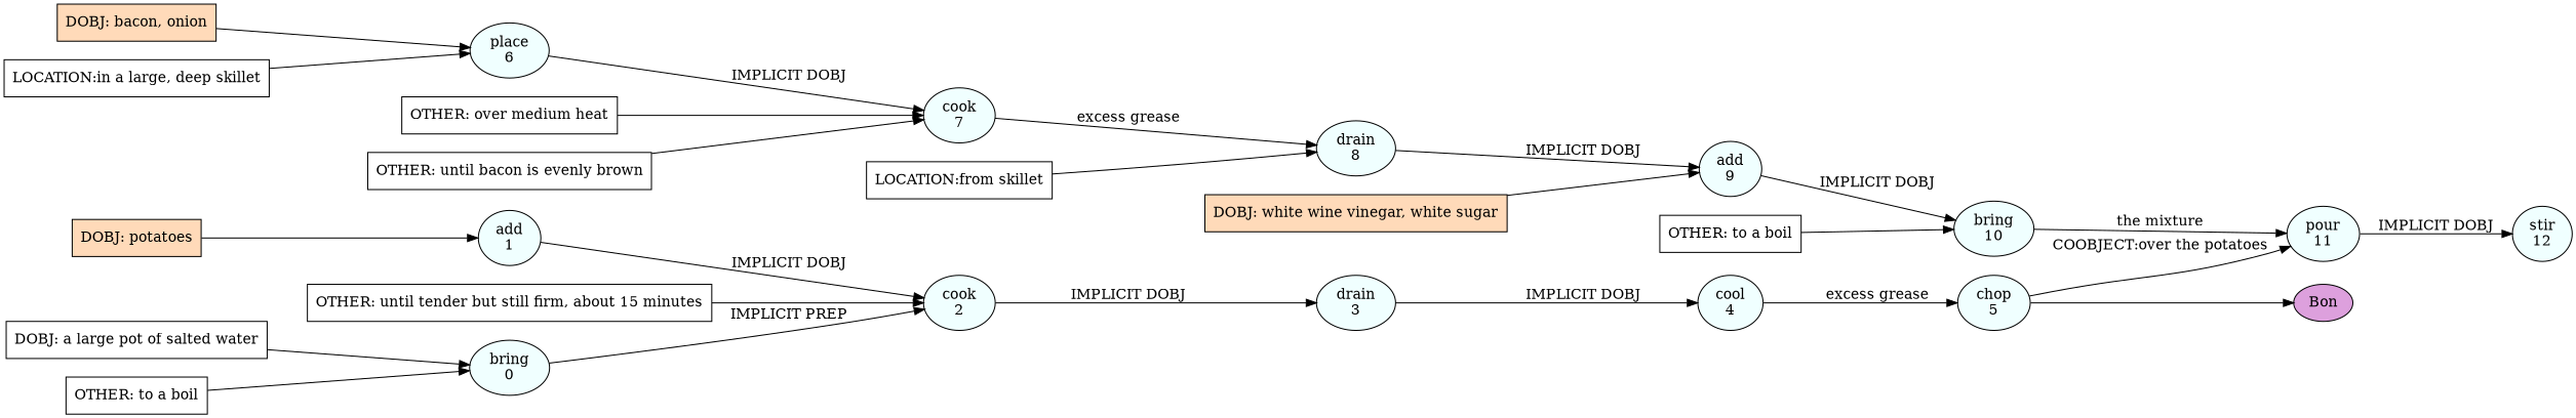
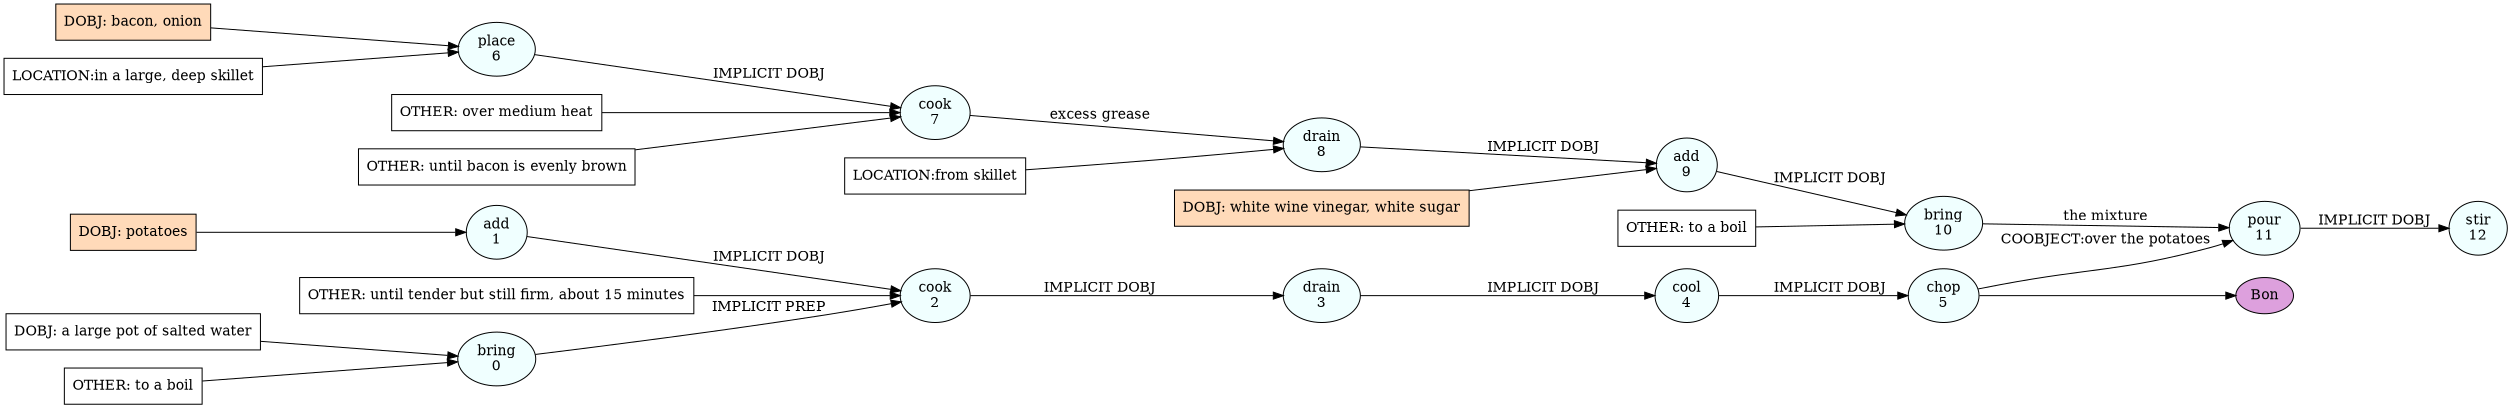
  digraph {
    rankdir=LR
    node [fillcolor=azure shape=oval style=filled]
    n1 [label="bring\n0"]
    n2 [label="cook\n2"]
    n3 [label="drain\n3"]
    n4 [label="add\n1"]
    n5 [label="cool\n4"]
    n6 [label="chop\n5"]
    n7 [label="pour\n11"]
    n8 [fillcolor=plum label=Bon]
    n9 [label="stir\n12"]
    n10 [label="place\n6"]
    n11 [label="cook\n7"]
    n12 [label="drain\n8"]
    n13 [label="add\n9"]
    n14 [label="bring\n10"]
    n15 [fillcolor=peachpuff label="DOBJ: potatoes" shape=box]
    n16 [fillcolor=peachpuff label="DOBJ: bacon, onion" shape=box]
    n17 [fillcolor=white label="LOCATION:in a large, deep skillet" shape=box]
    n18 [fillcolor=white label="DOBJ: a large pot of salted water" shape=box]
    n19 [fillcolor=white label="OTHER: to a boil" shape=box]
    n20 [fillcolor=white label="OTHER: until tender but still firm, about 15 minutes" shape=box]
    n21 [fillcolor=white label="OTHER: over medium heat" shape=box]
    n22 [fillcolor=white label="OTHER: until bacon is evenly brown" shape=box]
    n23 [fillcolor=white label="LOCATION:from skillet" shape=box]
    n24 [fillcolor=peachpuff label="DOBJ: white wine vinegar, white sugar" shape=box]
    n25 [fillcolor=white label="OTHER: to a boil" shape=box]
    n1 -> n2 [label="IMPLICIT PREP"]
    n2 -> n3 [label="IMPLICIT DOBJ"]
    n3 -> n5 [label="IMPLICIT DOBJ"]
    n4 -> n2 [label="IMPLICIT DOBJ"]
-   n5 -> n6 [label="excess grease"]
+   n5 -> n6 [label="IMPLICIT DOBJ"]
    n6 -> n7 [label="COOBJECT:over the potatoes"]
    n6 -> n8
    n7 -> n9 [label="IMPLICIT DOBJ"]
    n10 -> n11 [label="IMPLICIT DOBJ"]
    n11 -> n12 [label="excess grease"]
    n12 -> n13 [label="IMPLICIT DOBJ"]
    n13 -> n14 [label="IMPLICIT DOBJ"]
    n14 -> n7 [label="the mixture"]
    n15 -> n4
    n16 -> n10
    n17 -> n10
    n18 -> n1
    n19 -> n1
    n20 -> n2
    n21 -> n11
    n22 -> n11
    n23 -> n12
    n24 -> n13
    n25 -> n14
  }
